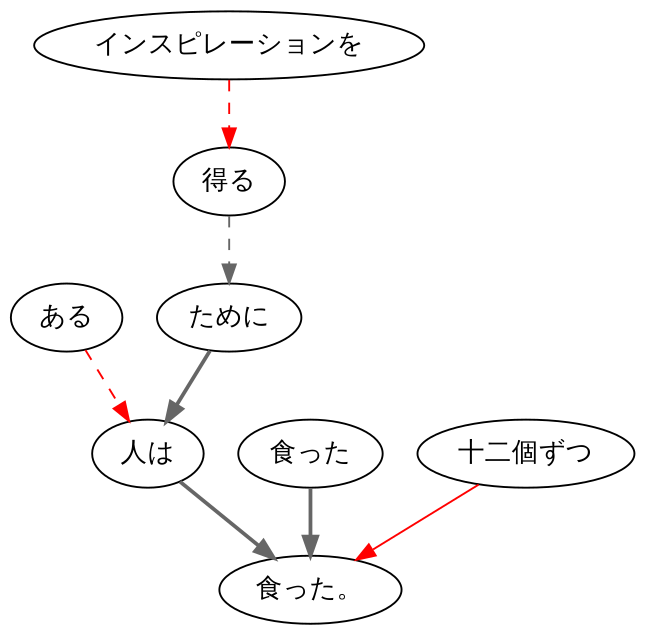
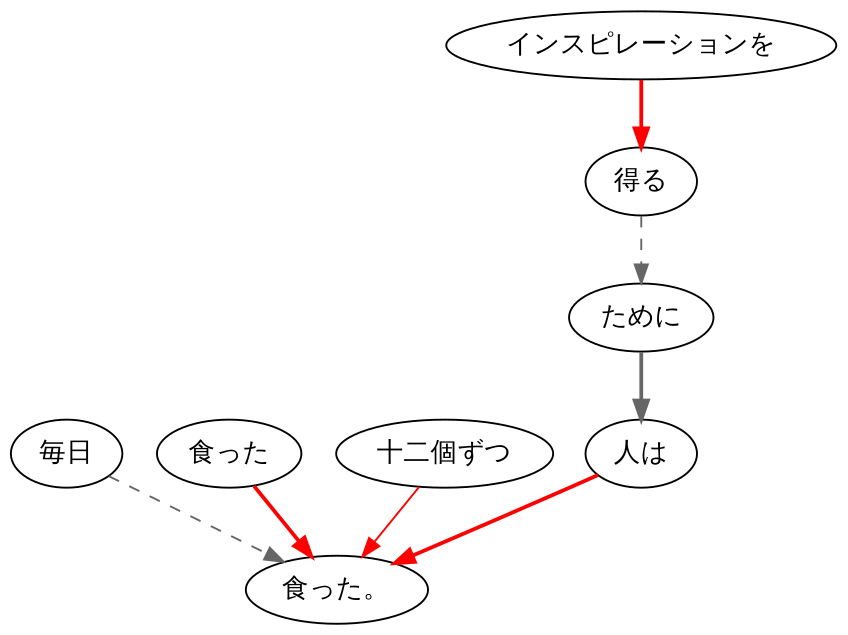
  digraph {
    edge [color=red style=bold]
-   n1 [label="ある"]
    n2 [label="人は"]
    n3 [label="食った。"]
    n4 [label="インスピレーションを"]
    n5 [label="得る"]
    n6 [label="ために"]
+   n7 [label="毎日"]
    n8 [label="食った"]
    n9 [label="十二個ずつ"]
-   n1 -> n2 [style=dashed]
-   n2 -> n3 [color=gray40]
-   n4 -> n5 [style=dashed]
+   n2 -> n3
+   n4 -> n5
    n5 -> n6 [color=gray40 style=dashed]
    n6 -> n2 [color=gray40]
-   n8 -> n3 [color=gray40]
+   n7 -> n3 [color=gray40 style=dashed]
+   n8 -> n3
    n9 -> n3 [style=solid]
  }
